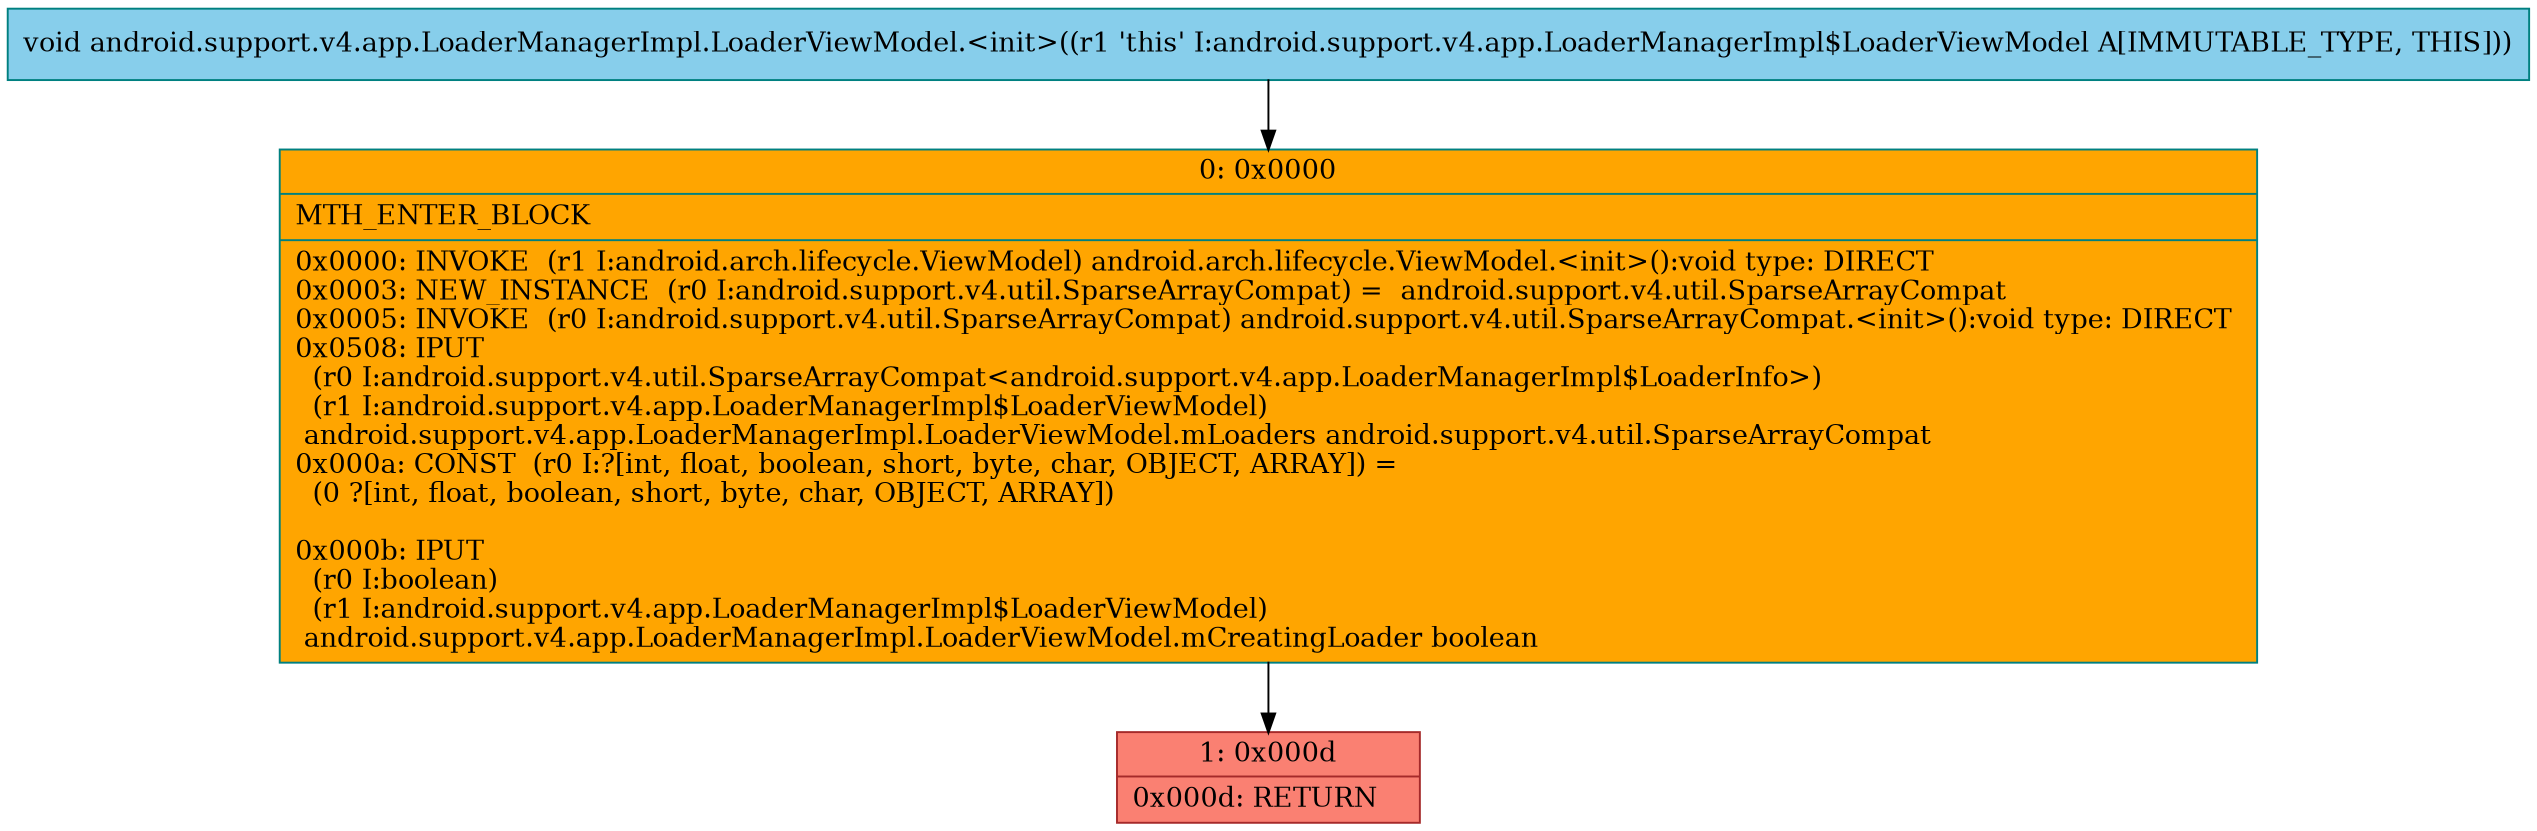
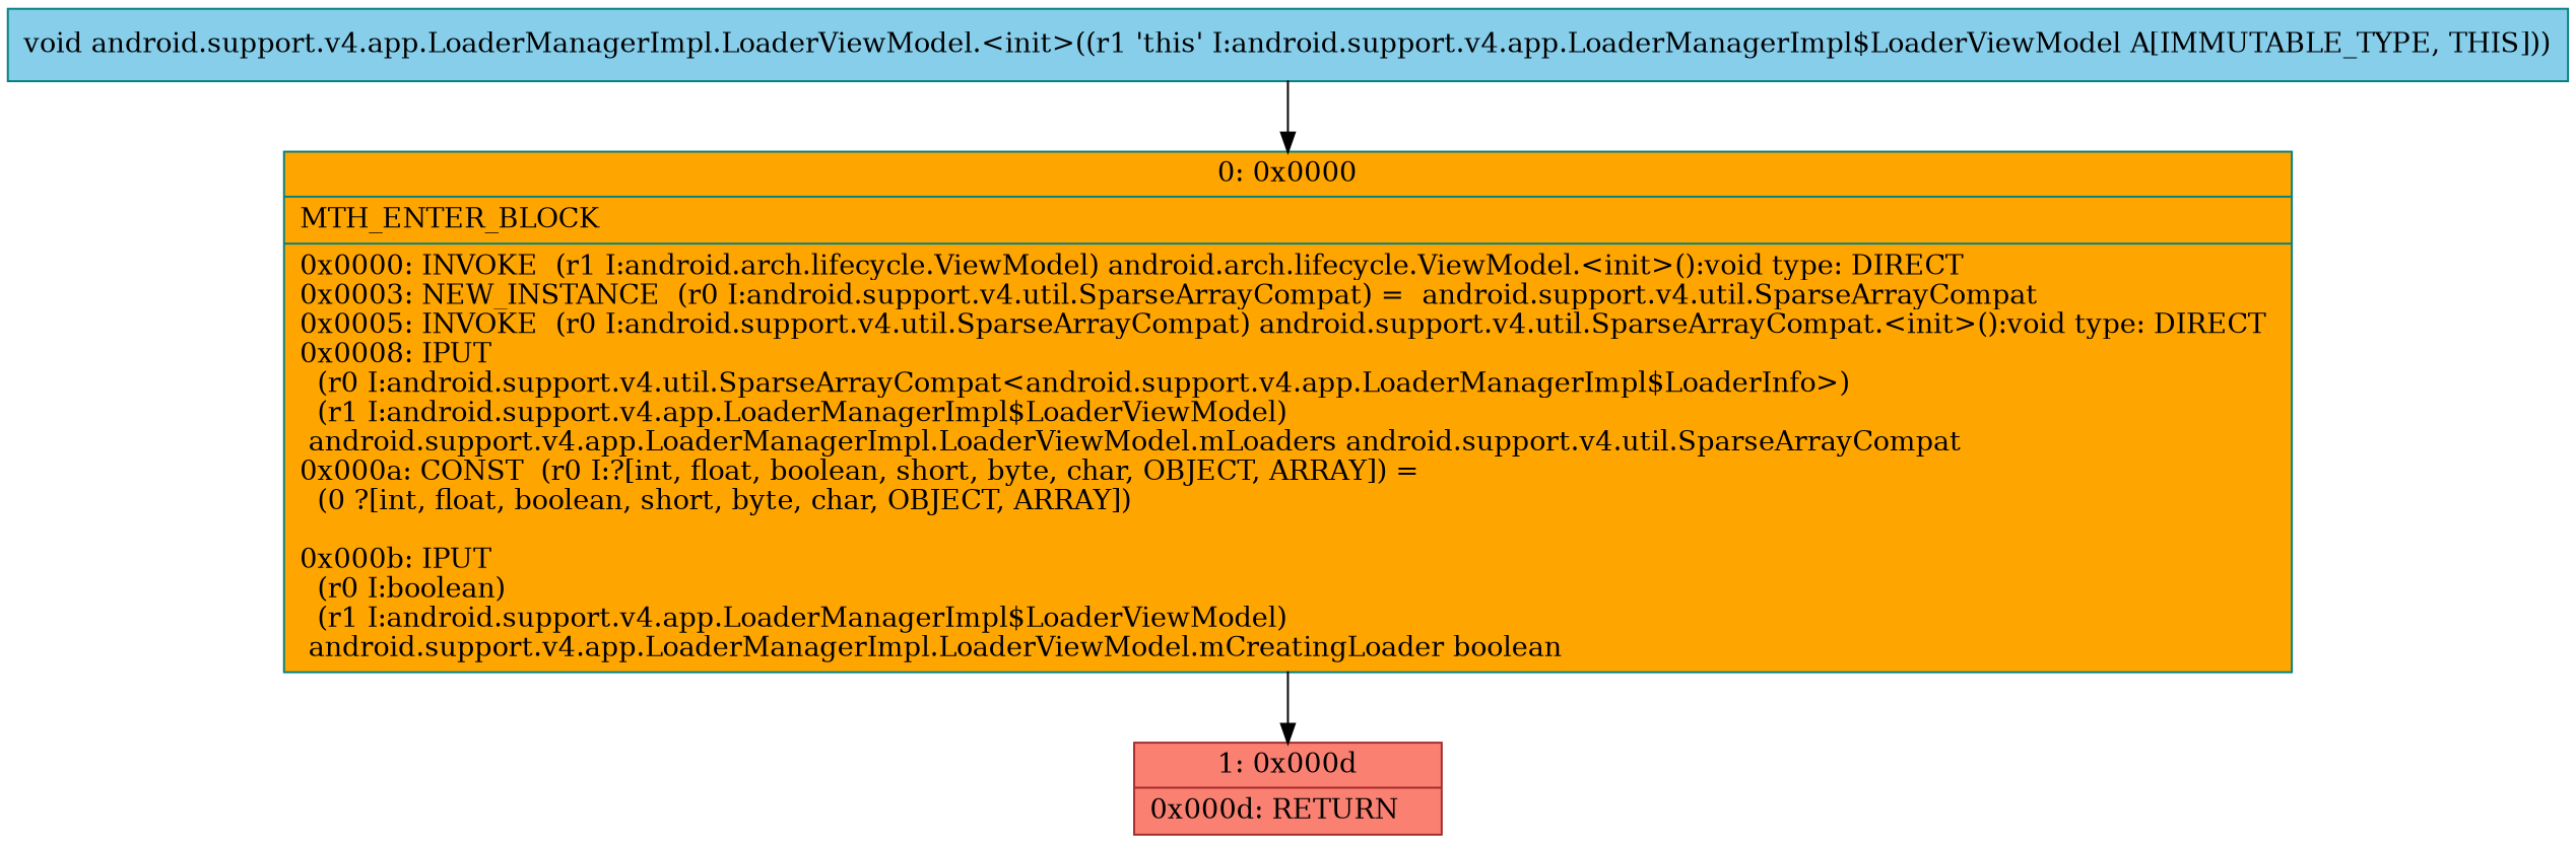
  digraph {
    node [shape=record style=filled color=teal]
-   n1 [label="{0\:\ 0x0000|MTH_ENTER_BLOCK\l|0x0000: INVOKE  (r1 I:android.arch.lifecycle.ViewModel) android.arch.lifecycle.ViewModel.\<init\>():void type: DIRECT \l0x0003: NEW_INSTANCE  (r0 I:android.support.v4.util.SparseArrayCompat) =  android.support.v4.util.SparseArrayCompat \l0x0005: INVOKE  (r0 I:android.support.v4.util.SparseArrayCompat) android.support.v4.util.SparseArrayCompat.\<init\>():void type: DIRECT \l0x0508: IPUT  \l  (r0 I:android.support.v4.util.SparseArrayCompat\<android.support.v4.app.LoaderManagerImpl$LoaderInfo\>)\l  (r1 I:android.support.v4.app.LoaderManagerImpl$LoaderViewModel)\l android.support.v4.app.LoaderManagerImpl.LoaderViewModel.mLoaders android.support.v4.util.SparseArrayCompat \l0x000a: CONST  (r0 I:?[int, float, boolean, short, byte, char, OBJECT, ARRAY]) = \l  (0 ?[int, float, boolean, short, byte, char, OBJECT, ARRAY])\l \l0x000b: IPUT  \l  (r0 I:boolean)\l  (r1 I:android.support.v4.app.LoaderManagerImpl$LoaderViewModel)\l android.support.v4.app.LoaderManagerImpl.LoaderViewModel.mCreatingLoader boolean \l}" fillcolor=orange]
+   n1 [label="{0\:\ 0x0000|MTH_ENTER_BLOCK\l|0x0000: INVOKE  (r1 I:android.arch.lifecycle.ViewModel) android.arch.lifecycle.ViewModel.\<init\>():void type: DIRECT \l0x0003: NEW_INSTANCE  (r0 I:android.support.v4.util.SparseArrayCompat) =  android.support.v4.util.SparseArrayCompat \l0x0005: INVOKE  (r0 I:android.support.v4.util.SparseArrayCompat) android.support.v4.util.SparseArrayCompat.\<init\>():void type: DIRECT \l0x0008: IPUT  \l  (r0 I:android.support.v4.util.SparseArrayCompat\<android.support.v4.app.LoaderManagerImpl$LoaderInfo\>)\l  (r1 I:android.support.v4.app.LoaderManagerImpl$LoaderViewModel)\l android.support.v4.app.LoaderManagerImpl.LoaderViewModel.mLoaders android.support.v4.util.SparseArrayCompat \l0x000a: CONST  (r0 I:?[int, float, boolean, short, byte, char, OBJECT, ARRAY]) = \l  (0 ?[int, float, boolean, short, byte, char, OBJECT, ARRAY])\l \l0x000b: IPUT  \l  (r0 I:boolean)\l  (r1 I:android.support.v4.app.LoaderManagerImpl$LoaderViewModel)\l android.support.v4.app.LoaderManagerImpl.LoaderViewModel.mCreatingLoader boolean \l}" fillcolor=orange]
    n2 [label="{1\:\ 0x000d|0x000d: RETURN   \l}" fillcolor=salmon color=brown]
    n3 [label="{void android.support.v4.app.LoaderManagerImpl.LoaderViewModel.\<init\>((r1 'this' I:android.support.v4.app.LoaderManagerImpl$LoaderViewModel A[IMMUTABLE_TYPE, THIS])) }" fillcolor=skyblue]
    n1 -> n2
    n3 -> n1
  }
